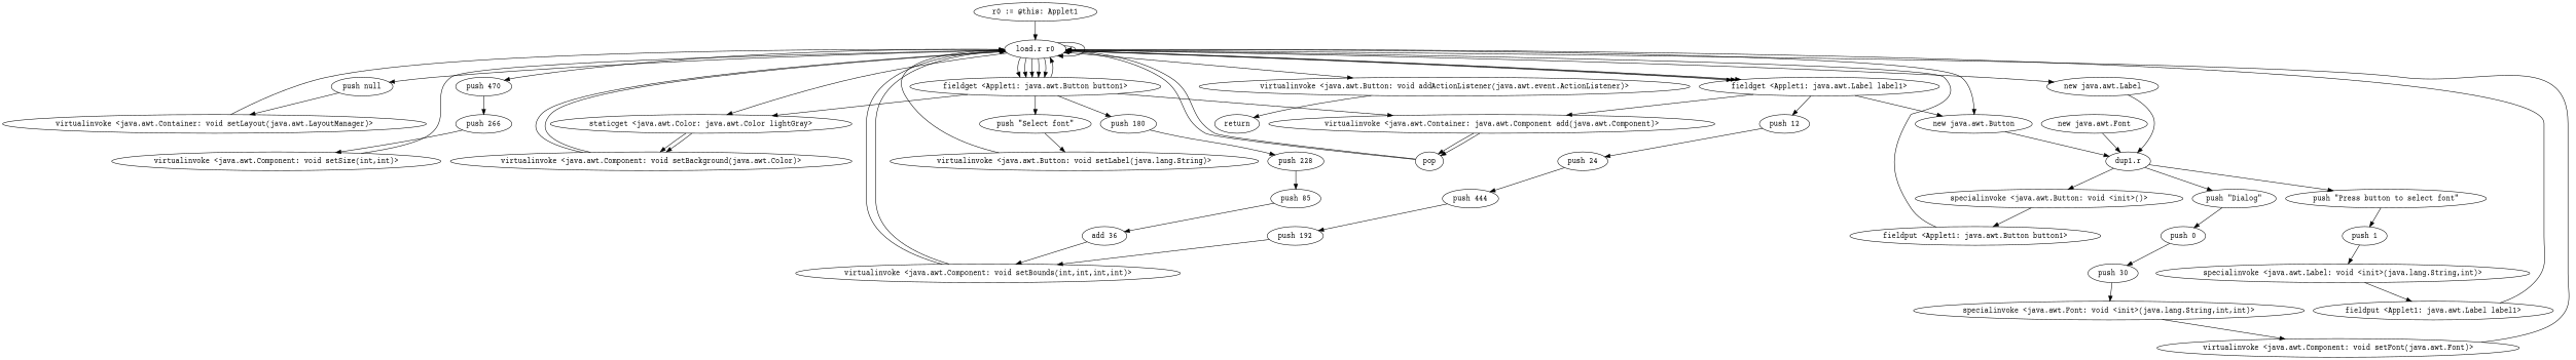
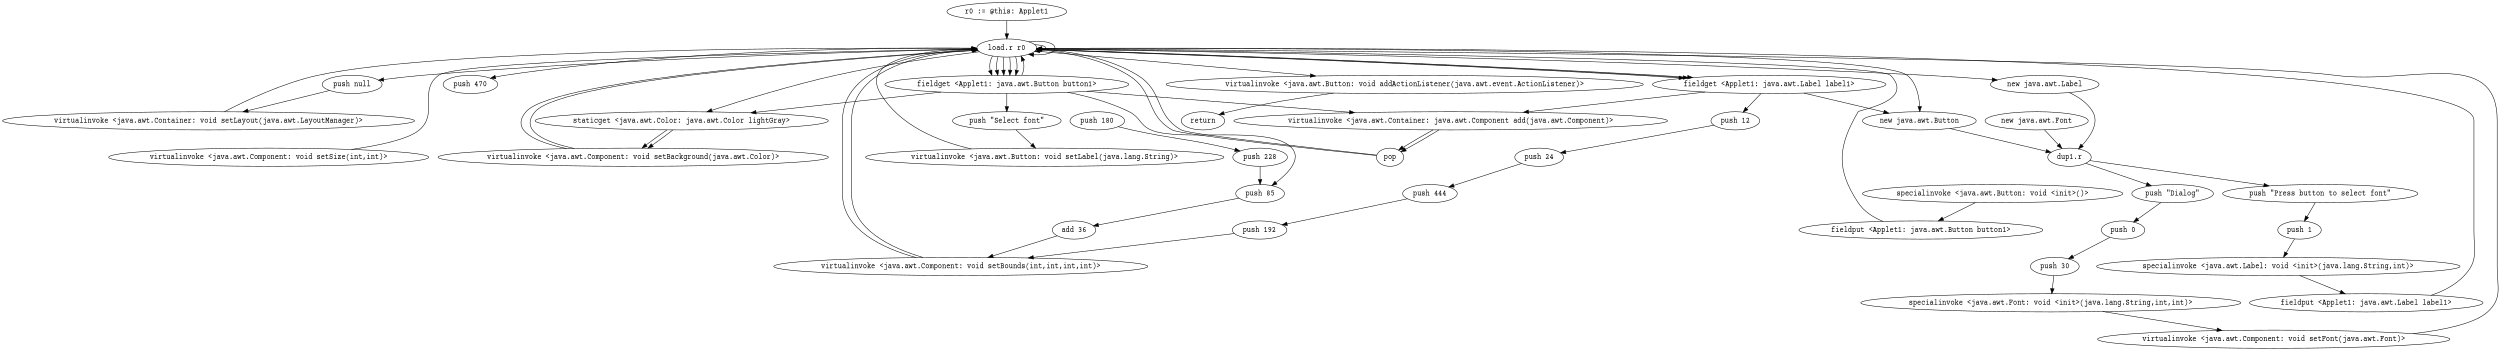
  digraph {
    fontname="Courier Prime"
    node [fontname="Courier Prime"]
    edge [fontname="Courier Prime"]
    "r0 := @this: Applet1"
    "load.r r0"
    "push null"
    "push 470"
    "staticget <java.awt.Color: java.awt.Color lightGray>"
    "new java.awt.Button"
    "fieldget <Applet1: java.awt.Button button1>"
    "new java.awt.Label"
    "fieldget <Applet1: java.awt.Label label1>"
    "virtualinvoke <java.awt.Button: void addActionListener(java.awt.event.ActionListener)>"
    "virtualinvoke <java.awt.Container: void setLayout(java.awt.LayoutManager)>"
-   "push 266"
    "virtualinvoke <java.awt.Component: void setBackground(java.awt.Color)>"
    "dup1.r"
    "push \"Select font\""
    "push 180"
    "virtualinvoke <java.awt.Container: java.awt.Component add(java.awt.Component)>"
    "push 12"
    return
    "virtualinvoke <java.awt.Component: void setSize(int,int)>"
    "specialinvoke <java.awt.Button: void <init>()>"
    "push \"Press button to select font\""
    "push \"Dialog\""
    "fieldput <Applet1: java.awt.Button button1>"
    "push 1"
    "push 0"
    "virtualinvoke <java.awt.Button: void setLabel(java.lang.String)>"
    "push 228"
    pop
    "push 85"
    n31 [label="add 36"]
    "virtualinvoke <java.awt.Component: void setBounds(int,int,int,int)>"
    "specialinvoke <java.awt.Label: void <init>(java.lang.String,int)>"
    "fieldput <Applet1: java.awt.Label label1>"
    "push 24"
    "new java.awt.Font"
    "push 444"
    "push 192"
    "push 30"
    "specialinvoke <java.awt.Font: void <init>(java.lang.String,int,int)>"
    "virtualinvoke <java.awt.Component: void setFont(java.awt.Font)>"
    "r0 := @this: Applet1" -> "load.r r0"
    "load.r r0" -> "load.r r0"
    "load.r r0" -> "load.r r0"
    "load.r r0" -> "push null"
    "load.r r0" -> "push 470"
    "load.r r0" -> "staticget <java.awt.Color: java.awt.Color lightGray>"
    "load.r r0" -> "new java.awt.Button"
    "load.r r0" -> "fieldget <Applet1: java.awt.Button button1>"
    "load.r r0" -> "fieldget <Applet1: java.awt.Button button1>"
    "load.r r0" -> "fieldget <Applet1: java.awt.Button button1>"
    "load.r r0" -> "fieldget <Applet1: java.awt.Button button1>"
    "load.r r0" -> "fieldget <Applet1: java.awt.Button button1>"
    "load.r r0" -> "new java.awt.Label"
    "load.r r0" -> "fieldget <Applet1: java.awt.Label label1>"
    "load.r r0" -> "fieldget <Applet1: java.awt.Label label1>"
    "load.r r0" -> "fieldget <Applet1: java.awt.Label label1>"
    "load.r r0" -> "virtualinvoke <java.awt.Button: void addActionListener(java.awt.event.ActionListener)>"
    "push null" -> "virtualinvoke <java.awt.Container: void setLayout(java.awt.LayoutManager)>"
-   "push 470" -> "push 266"
    "staticget <java.awt.Color: java.awt.Color lightGray>" -> "virtualinvoke <java.awt.Component: void setBackground(java.awt.Color)>"
    "staticget <java.awt.Color: java.awt.Color lightGray>" -> "virtualinvoke <java.awt.Component: void setBackground(java.awt.Color)>"
    "new java.awt.Button" -> "dup1.r"
    "fieldget <Applet1: java.awt.Button button1>" -> "load.r r0"
    "fieldget <Applet1: java.awt.Button button1>" -> "staticget <java.awt.Color: java.awt.Color lightGray>"
    "fieldget <Applet1: java.awt.Button button1>" -> "push \"Select font\""
-   "fieldget <Applet1: java.awt.Button button1>" -> "push 180"
+   "fieldget <Applet1: java.awt.Button button1>" -> "push 85"
    "fieldget <Applet1: java.awt.Button button1>" -> "virtualinvoke <java.awt.Container: java.awt.Component add(java.awt.Component)>"
    "new java.awt.Label" -> "dup1.r"
    "fieldget <Applet1: java.awt.Label label1>" -> "new java.awt.Button"
    "fieldget <Applet1: java.awt.Label label1>" -> "virtualinvoke <java.awt.Container: java.awt.Component add(java.awt.Component)>"
    "fieldget <Applet1: java.awt.Label label1>" -> "push 12"
    "virtualinvoke <java.awt.Button: void addActionListener(java.awt.event.ActionListener)>" -> return
    "virtualinvoke <java.awt.Container: void setLayout(java.awt.LayoutManager)>" -> "load.r r0"
-   "push 266" -> "virtualinvoke <java.awt.Component: void setSize(int,int)>"
    "virtualinvoke <java.awt.Component: void setBackground(java.awt.Color)>" -> "load.r r0"
    "virtualinvoke <java.awt.Component: void setBackground(java.awt.Color)>" -> "load.r r0"
-   "dup1.r" -> "specialinvoke <java.awt.Button: void <init>()>"
    "dup1.r" -> "push \"Press button to select font\""
    "dup1.r" -> "push \"Dialog\""
    "push \"Select font\"" -> "virtualinvoke <java.awt.Button: void setLabel(java.lang.String)>"
    "push 180" -> "push 228"
    "virtualinvoke <java.awt.Container: java.awt.Component add(java.awt.Component)>" -> pop
    "virtualinvoke <java.awt.Container: java.awt.Component add(java.awt.Component)>" -> pop
    "push 12" -> "push 24"
    "virtualinvoke <java.awt.Component: void setSize(int,int)>" -> "load.r r0"
    "specialinvoke <java.awt.Button: void <init>()>" -> "fieldput <Applet1: java.awt.Button button1>"
    "push \"Press button to select font\"" -> "push 1"
    "push \"Dialog\"" -> "push 0"
    "fieldput <Applet1: java.awt.Button button1>" -> "load.r r0"
    "push 1" -> "specialinvoke <java.awt.Label: void <init>(java.lang.String,int)>"
    "push 0" -> "push 30"
    "virtualinvoke <java.awt.Button: void setLabel(java.lang.String)>" -> "load.r r0"
    "push 228" -> "push 85"
    pop -> "load.r r0"
    pop -> "load.r r0"
    "push 85" -> n31
    n31 -> "virtualinvoke <java.awt.Component: void setBounds(int,int,int,int)>"
    "virtualinvoke <java.awt.Component: void setBounds(int,int,int,int)>" -> "load.r r0"
    "virtualinvoke <java.awt.Component: void setBounds(int,int,int,int)>" -> "load.r r0"
    "specialinvoke <java.awt.Label: void <init>(java.lang.String,int)>" -> "fieldput <Applet1: java.awt.Label label1>"
    "fieldput <Applet1: java.awt.Label label1>" -> "load.r r0"
    "push 24" -> "push 444"
    "new java.awt.Font" -> "dup1.r"
    "push 444" -> "push 192"
    "push 192" -> "virtualinvoke <java.awt.Component: void setBounds(int,int,int,int)>"
    "push 30" -> "specialinvoke <java.awt.Font: void <init>(java.lang.String,int,int)>"
    "specialinvoke <java.awt.Font: void <init>(java.lang.String,int,int)>" -> "virtualinvoke <java.awt.Component: void setFont(java.awt.Font)>"
    "virtualinvoke <java.awt.Component: void setFont(java.awt.Font)>" -> "load.r r0"
  }
